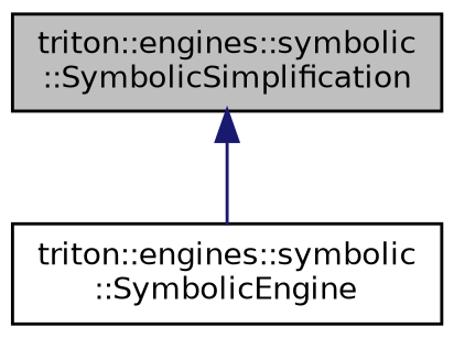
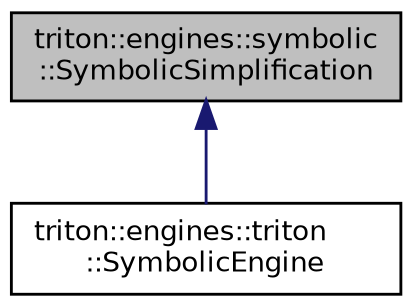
  digraph {
    node [color=black fontname=Helvetica fontsize=10 shape=record style=filled]
    n1 [fillcolor=grey75 fontcolor=black height=0.2 label="triton::engines::symbolic\l::SymbolicSimplification" width=0.4]
-   n2 [fillcolor=white height=0.2 label="triton::engines::symbolic\l::SymbolicEngine" width=0.4]
+   n2 [fillcolor=white height=0.2 label="triton::engines::triton\l::SymbolicEngine" width=0.4]
    n1 -> n2 [color=midnightblue dir=back fontname=Helvetica fontsize=10 labelfontname=Helvetica labelfontsize=10 style=solid]
  }
